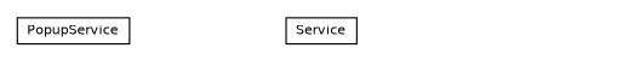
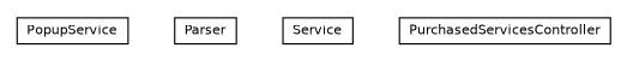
  digraph {
    nodesep=0.25
    ranksep=0.5
    node [fontcolor=black fontname=Helvetica fontsize=10.0 shape=plaintext]
    n1 [label=<<table title="org.universAAL.ucc.controller.ustore.services.PopupService" border="0" cellborder="1" cellspacing="0" cellpadding="2" port="p" href="./PopupService.html"> 		<tr><td><table border="0" cellspacing="0" cellpadding="1"> <tr><td align="center" balign="center"> PopupService </td></tr> 		</table></td></tr> 		</table>>]
+   n2 [label=<<table title="org.universAAL.ucc.controller.ustore.services.Parser" border="0" cellborder="1" cellspacing="0" cellpadding="2" port="p" href="./Parser.html"> 		<tr><td><table border="0" cellspacing="0" cellpadding="1"> <tr><td align="center" balign="center"> Parser </td></tr> 		</table></td></tr> 		</table>>]
    n3 [label=<<table title="org.universAAL.ucc.controller.ustore.services.Service" border="0" cellborder="1" cellspacing="0" cellpadding="2" port="p" href="./Service.html"> 		<tr><td><table border="0" cellspacing="0" cellpadding="1"> <tr><td align="center" balign="center"> Service </td></tr> 		</table></td></tr> 		</table>>]
+   n4 [label=<<table title="org.universAAL.ucc.controller.ustore.services.PurchasedServicesController" border="0" cellborder="1" cellspacing="0" cellpadding="2" port="p" href="./PurchasedServicesController.html"> 		<tr><td><table border="0" cellspacing="0" cellpadding="1"> <tr><td align="center" balign="center"> PurchasedServicesController </td></tr> 		</table></td></tr> 		</table>>]
  }
